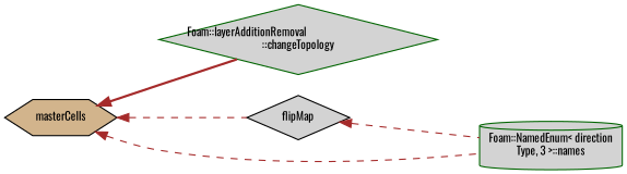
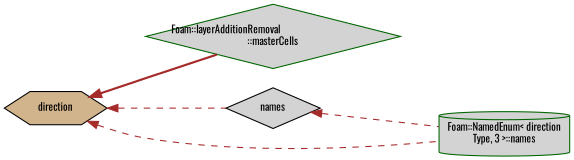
  digraph {
    fontname=Oswald
    rankdir=LR
    node [color=black fillcolor=lightgrey fontname=Oswald fontsize=10 shape=diamond style=filled]
    edge [color=brown dir=back fontname=Oswald fontsize=10 labelfontname=Helvetica labelfontsize=10 style=dashed]
-   n1 [fillcolor=tan fontcolor=black height=0.2 label=masterCells shape=hexagon width=0.4]
-   n2 [color=darkgreen height=0.2 label="Foam::layerAdditionRemoval\l::changeTopology" width=0.4]
-   n3 [height=0.2 label=flipMap width=0.4]
+   n1 [fillcolor=tan fontcolor=black height=0.2 label=direction shape=hexagon width=0.4]
+   n2 [color=darkgreen height=0.2 label="Foam::layerAdditionRemoval\l::masterCells" width=0.4]
+   n3 [height=0.2 label=names width=0.4]
    n4 [color=darkgreen height=0.2 label="Foam::NamedEnum\< direction\lType, 3 \>::names" shape=cylinder width=0.4]
    n1 -> n2 [style=bold]
    n1 -> n3
    n1 -> n4
    n3 -> n4
  }
